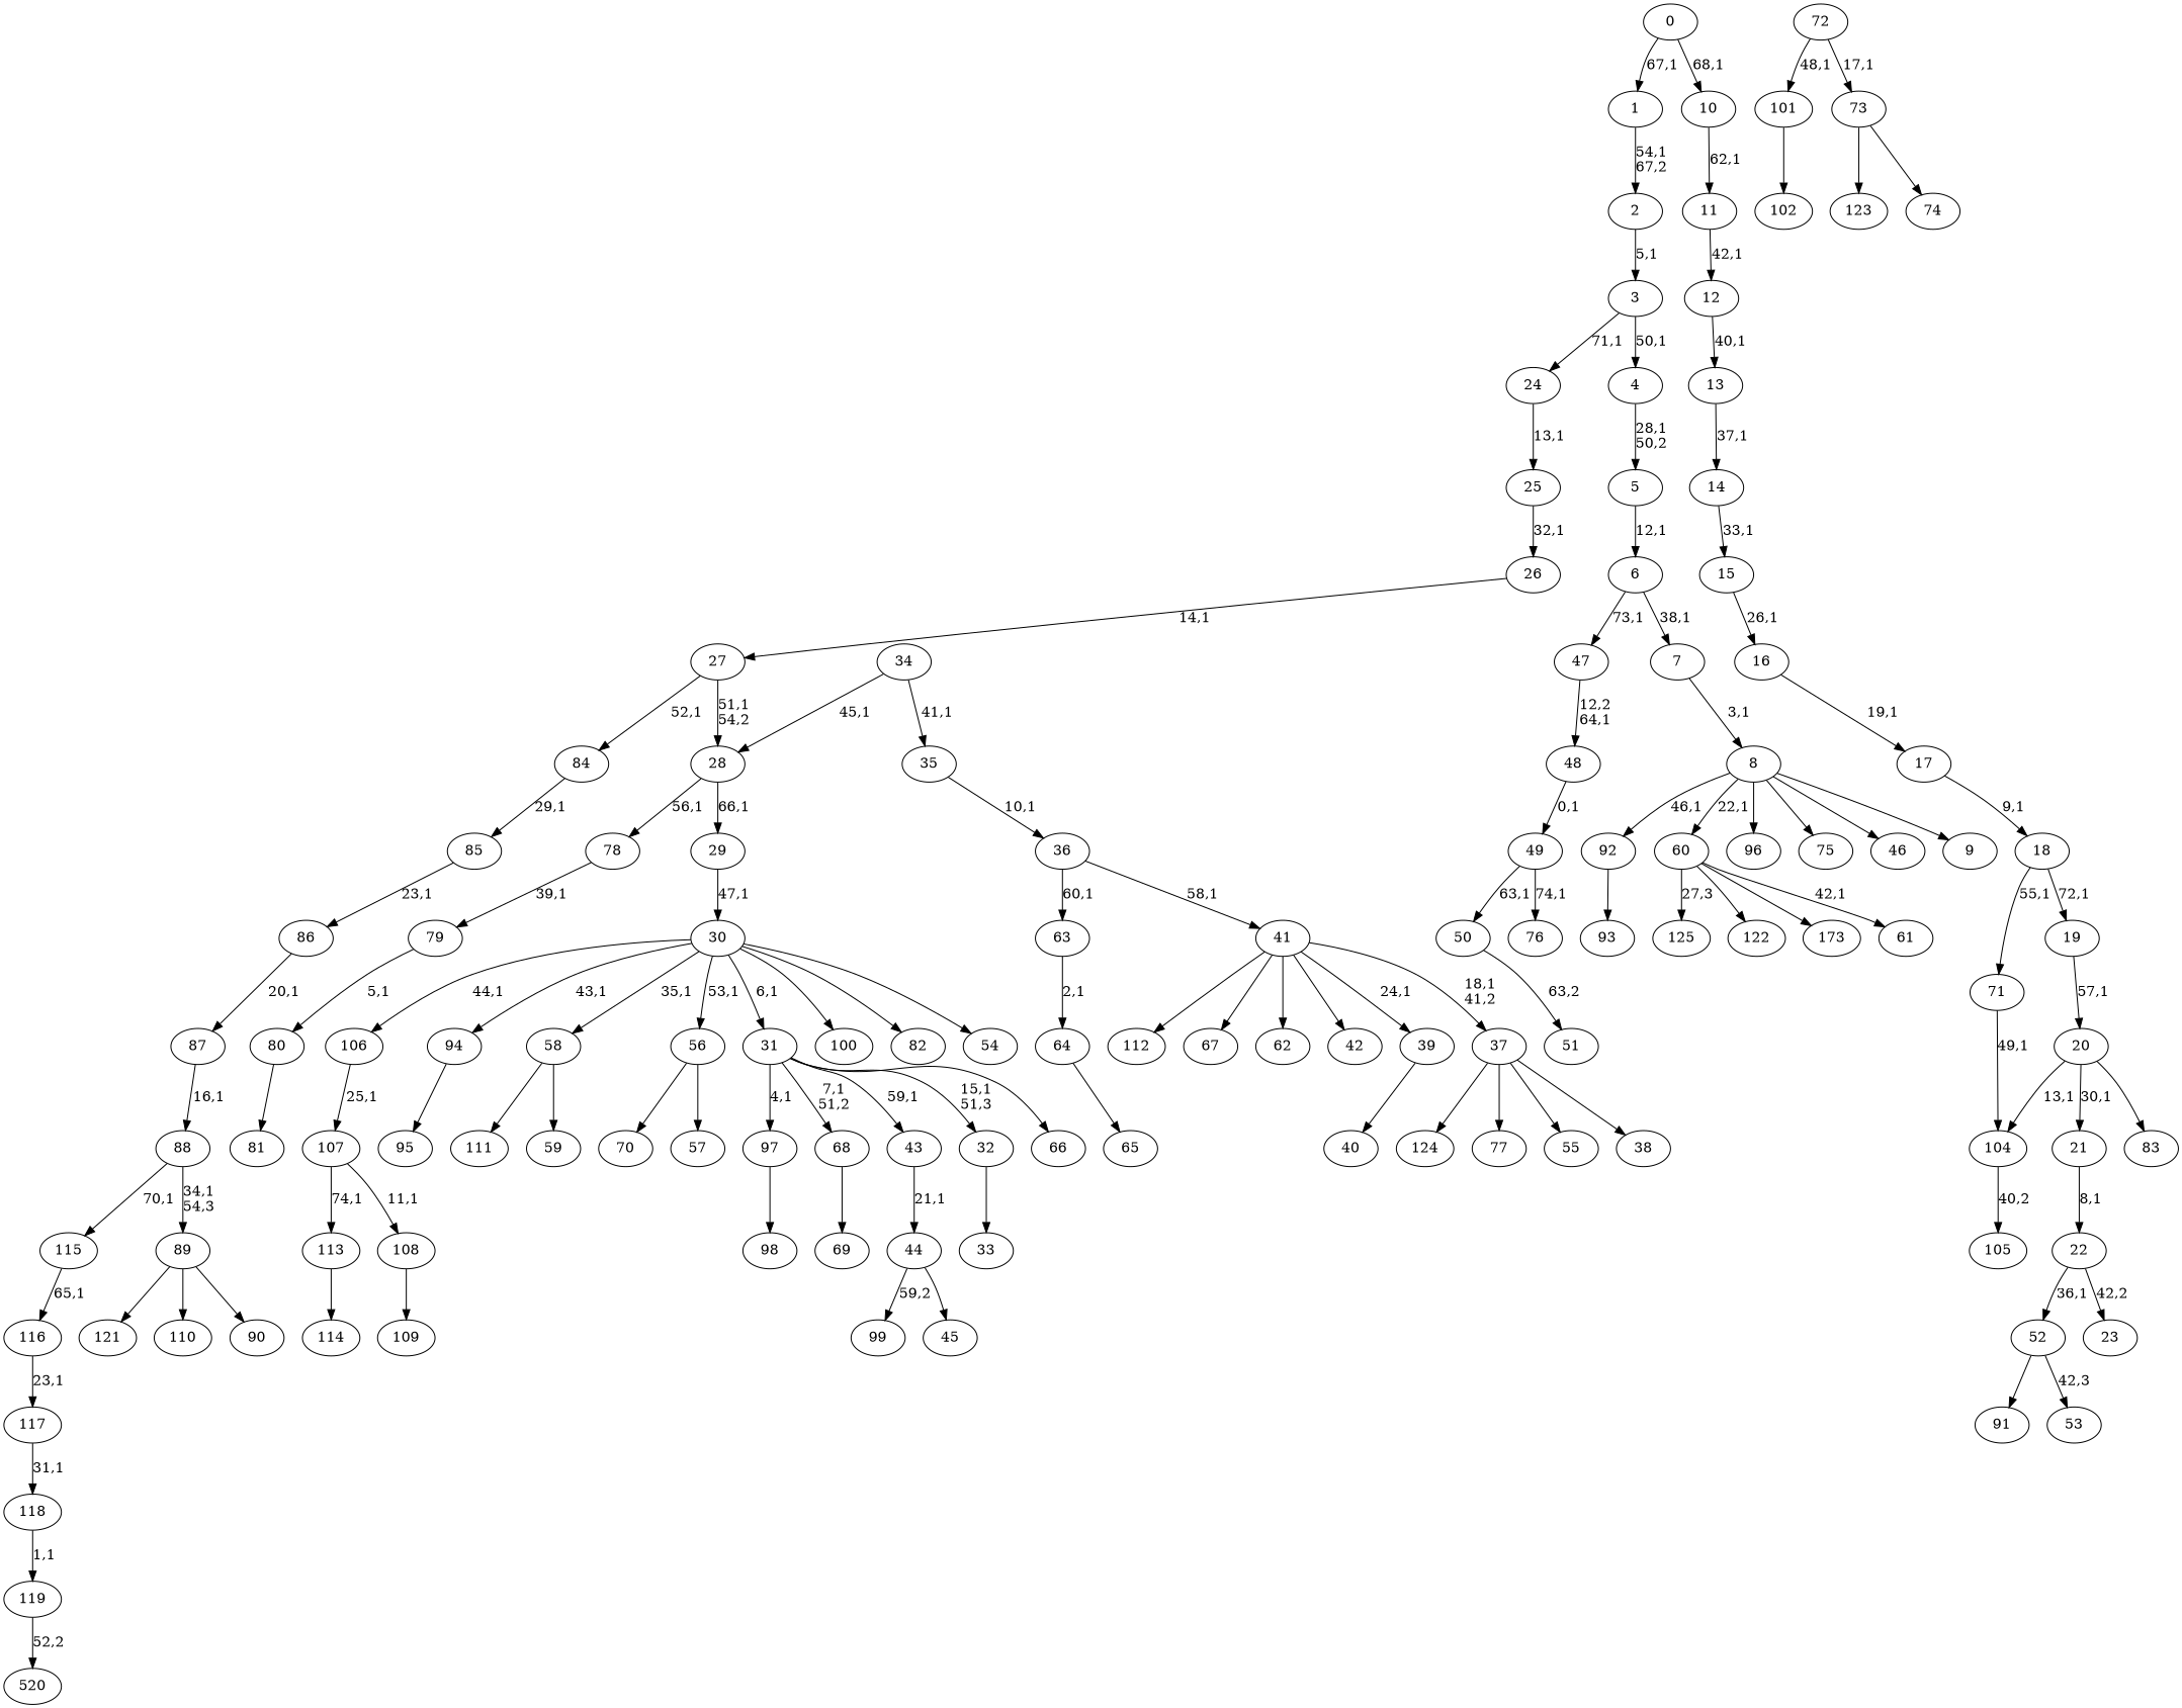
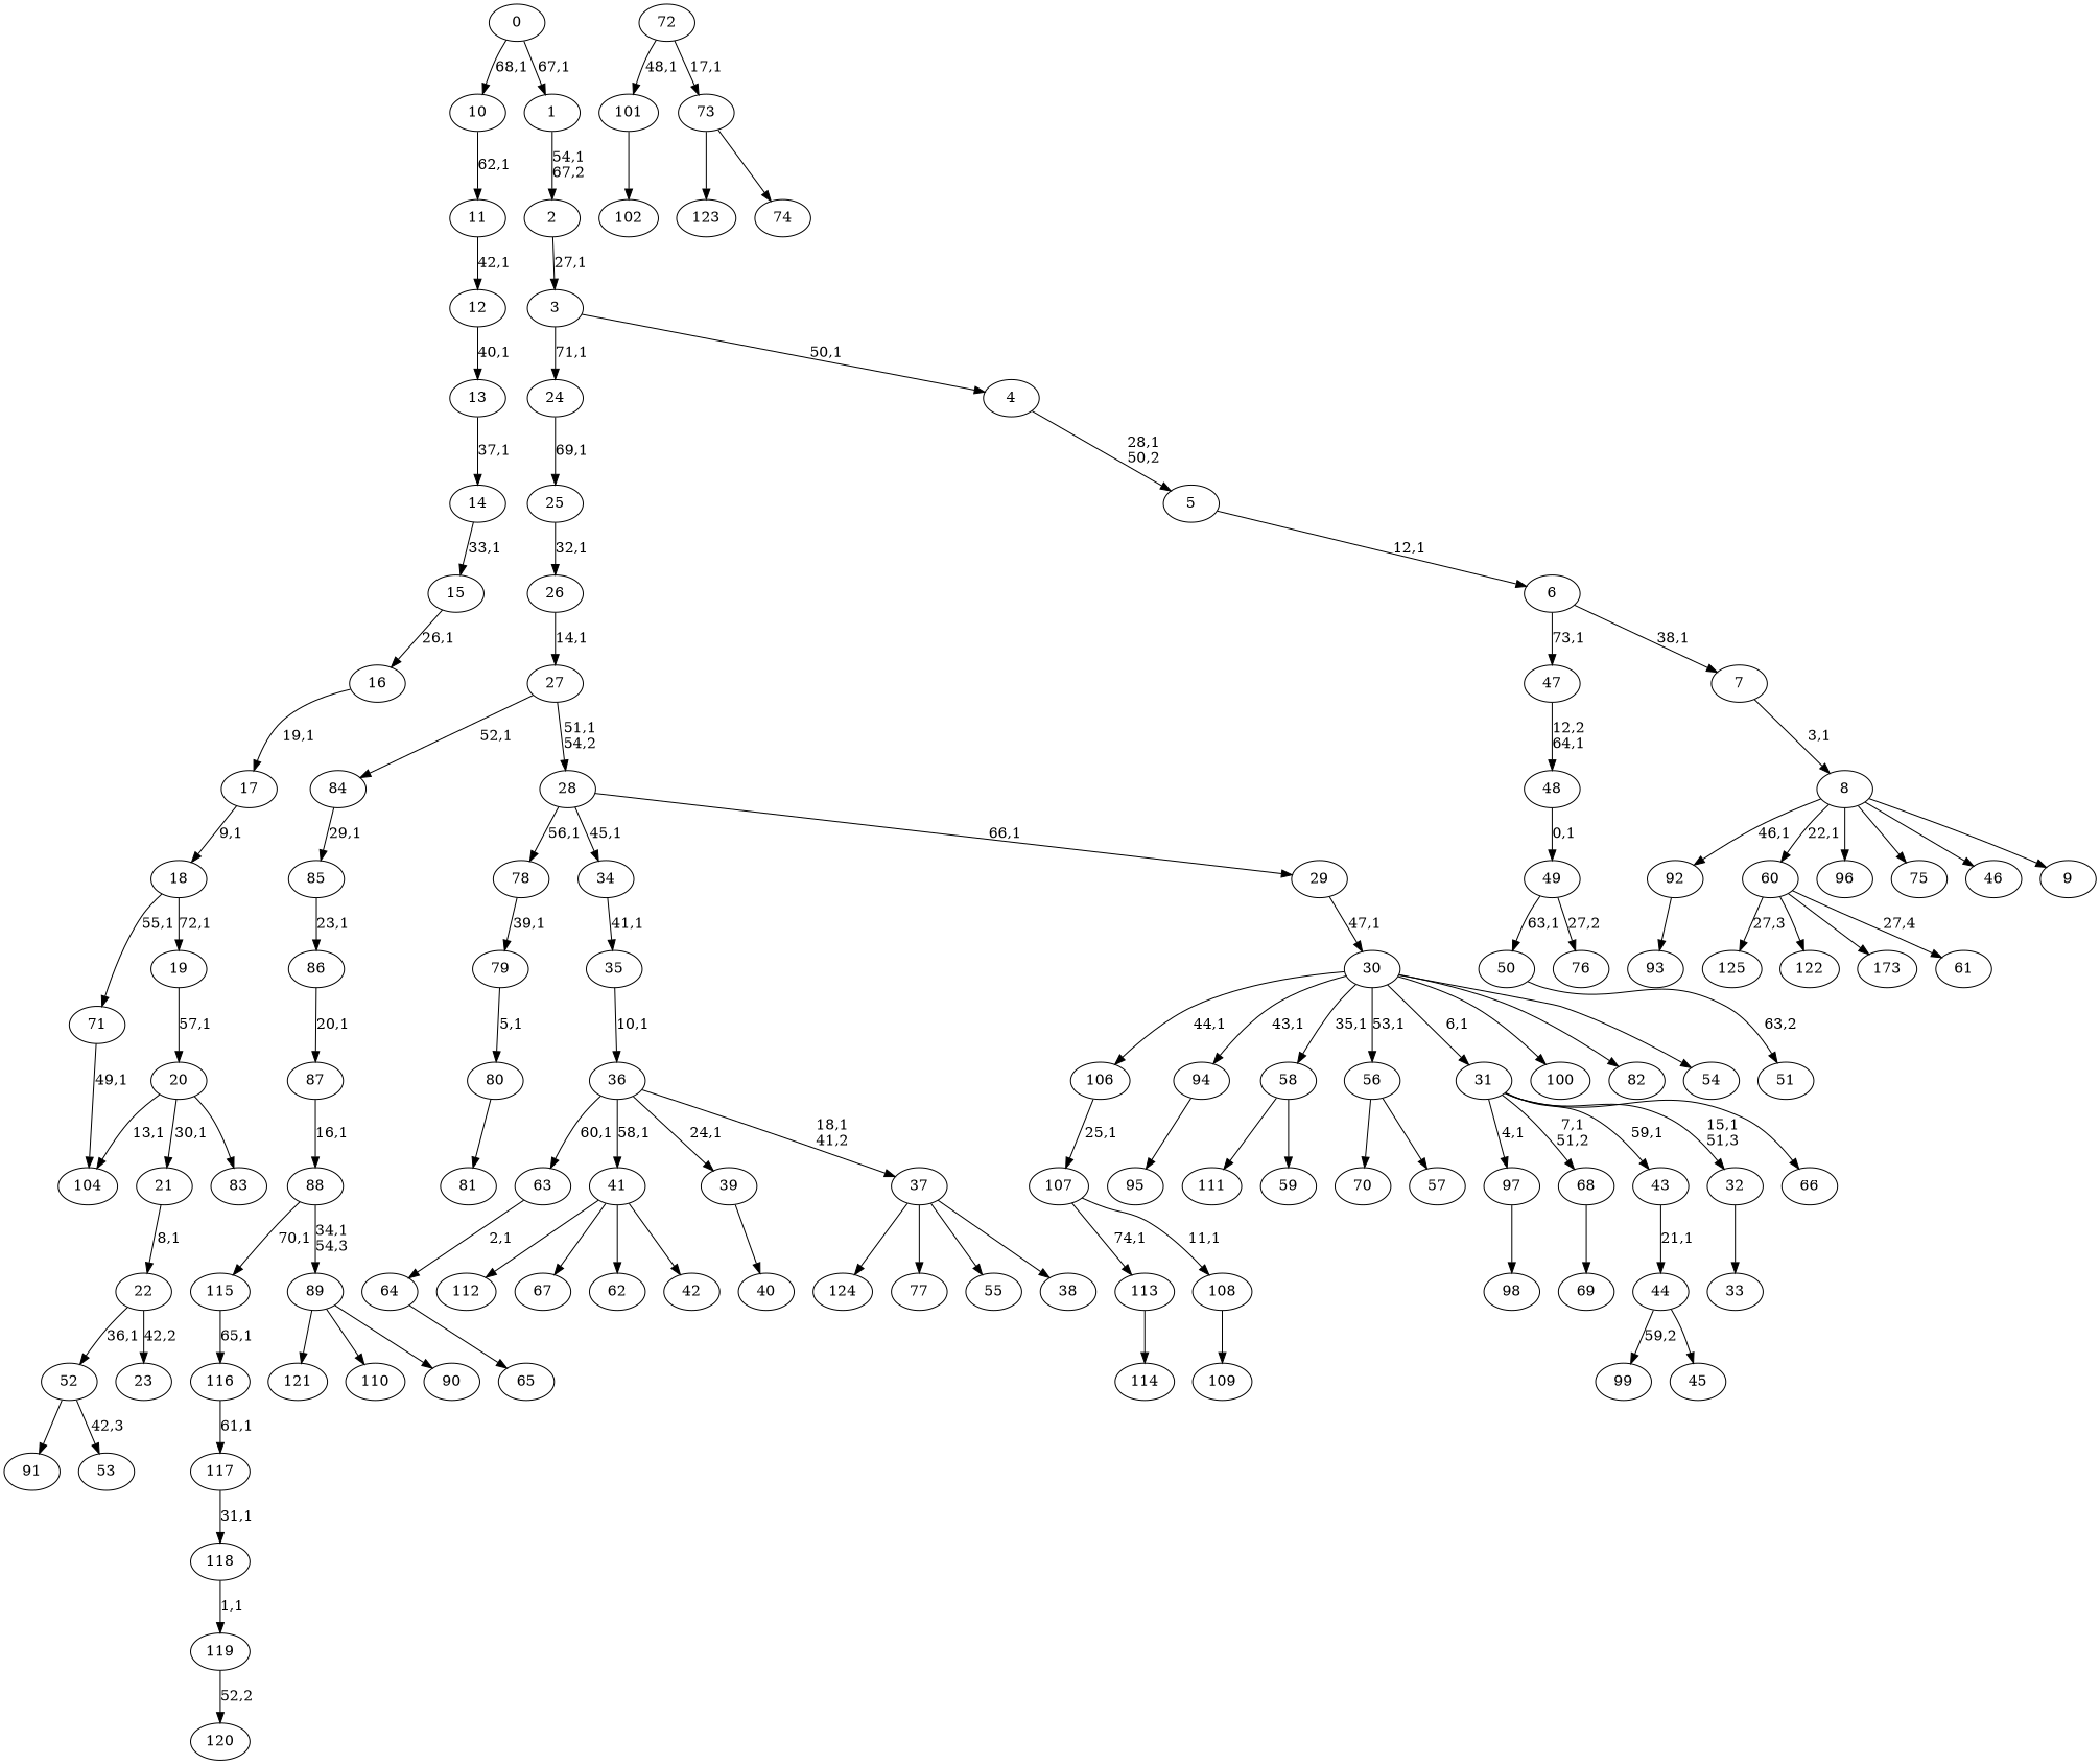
  digraph {
    fontname="DejaVu Serif"
    node [fontname="DejaVu Serif"]
    edge [fontname="DejaVu Serif"]
    119
-   120 [label=520]
+   120
    118
    117
    116
    115
    113
    114
    108
    109
    107
    106
    104
-   105
    101
    102
    97
    98
    94
    95
    92
    93
    89
    121
    110
    90
    88
    87
    86
    85
    84
    80
    81
    79
    78
    73
    123
    74
    72
    71
    68
    69
    64
    65
    63
    60
    125
    122
    n49 [label=173]
    61
    58
    111
    59
    56
    70
    57
    52
    91
    53
    50
    51
    49
    76
    48
    47
    44
    99
    45
    43
    41
    112
    67
    62
    42
    39
    40
    37
    124
    77
    55
    38
    36
    35
    34
    32
    33
    31
    66
    30
    100
    82
    54
    29
    28
    27
    26
    25
    24
    22
    23
    21
    20
    83
    19
    18
    17
    16
    15
    14
    13
    12
    11
    10
    8
    96
    75
    46
    9
    7
    6
    5
    4
    3
    2
    1
    0
    119 -> 120 [label="52,2"]
    118 -> 119 [label="1,1"]
    117 -> 118 [label="31,1"]
-   116 -> 117 [label="23,1"]
+   116 -> 117 [label="61,1"]
    115 -> 116 [label="65,1"]
    113 -> 114
    108 -> 109
    107 -> 113 [label="74,1"]
    107 -> 108 [label="11,1"]
    106 -> 107 [label="25,1"]
-   104 -> 105 [label="40,2"]
    101 -> 102
    97 -> 98
    94 -> 95
    92 -> 93
    89 -> 121
    89 -> 110
    89 -> 90
    88 -> 115 [label="70,1"]
    88 -> 89 [label="34,1\n54,3"]
    87 -> 88 [label="16,1"]
    86 -> 87 [label="20,1"]
    85 -> 86 [label="23,1"]
    84 -> 85 [label="29,1"]
    80 -> 81
    79 -> 80 [label="5,1"]
    78 -> 79 [label="39,1"]
    73 -> 123
    73 -> 74
    72 -> 101 [label="48,1"]
    72 -> 73 [label="17,1"]
    71 -> 104 [label="49,1"]
    68 -> 69
    64 -> 65
    63 -> 64 [label="2,1"]
    60 -> 125 [label="27,3"]
    60 -> 122
    60 -> n49
-   60 -> 61 [label="42,1"]
+   60 -> 61 [label="27,4"]
    58 -> 111
    58 -> 59
    56 -> 70
    56 -> 57
    52 -> 91
    52 -> 53 [label="42,3"]
    50 -> 51 [label="63,2"]
    49 -> 50 [label="63,1"]
-   49 -> 76 [label="74,1"]
+   49 -> 76 [label="27,2"]
    48 -> 49 [label="0,1"]
    47 -> 48 [label="12,2\n64,1"]
    44 -> 99 [label="59,2"]
    44 -> 45
    43 -> 44 [label="21,1"]
    41 -> 112
    41 -> 67
    41 -> 62
    41 -> 42
    39 -> 40
    37 -> 124
    37 -> 77
    37 -> 55
    37 -> 38
    36 -> 63 [label="60,1"]
    36 -> 41 [label="58,1"]
-   41 -> 39 [label="24,1"]
-   41 -> 37 [label="18,1\n41,2"]
+   36 -> 39 [label="24,1"]
+   36 -> 37 [label="18,1\n41,2"]
    35 -> 36 [label="10,1"]
    34 -> 35 [label="41,1"]
    32 -> 33
    31 -> 97 [label="4,1"]
    31 -> 68 [label="7,1\n51,2"]
    31 -> 43 [label="59,1"]
    31 -> 32 [label="15,1\n51,3"]
    31 -> 66
    30 -> 106 [label="44,1"]
    30 -> 94 [label="43,1"]
    30 -> 58 [label="35,1"]
    30 -> 56 [label="53,1"]
    30 -> 31 [label="6,1"]
    30 -> 100
    30 -> 82
    30 -> 54
    29 -> 30 [label="47,1"]
    28 -> 78 [label="56,1"]
-   34 -> 28 [label="45,1"]
+   28 -> 34 [label="45,1"]
    28 -> 29 [label="66,1"]
    27 -> 84 [label="52,1"]
    27 -> 28 [label="51,1\n54,2"]
    26 -> 27 [label="14,1"]
    25 -> 26 [label="32,1"]
-   24 -> 25 [label="13,1"]
+   24 -> 25 [label="69,1"]
    22 -> 52 [label="36,1"]
    22 -> 23 [label="42,2"]
    21 -> 22 [label="8,1"]
    20 -> 104 [label="13,1"]
    20 -> 21 [label="30,1"]
    20 -> 83
    19 -> 20 [label="57,1"]
    18 -> 71 [label="55,1"]
    18 -> 19 [label="72,1"]
    17 -> 18 [label="9,1"]
    16 -> 17 [label="19,1"]
    15 -> 16 [label="26,1"]
    14 -> 15 [label="33,1"]
    13 -> 14 [label="37,1"]
    12 -> 13 [label="40,1"]
    11 -> 12 [label="42,1"]
    10 -> 11 [label="62,1"]
    8 -> 92 [label="46,1"]
    8 -> 60 [label="22,1"]
    8 -> 96
    8 -> 75
    8 -> 46
    8 -> 9
    7 -> 8 [label="3,1"]
    6 -> 47 [label="73,1"]
    6 -> 7 [label="38,1"]
    5 -> 6 [label="12,1"]
    4 -> 5 [label="28,1\n50,2"]
    3 -> 24 [label="71,1"]
    3 -> 4 [label="50,1"]
-   2 -> 3 [label="5,1"]
+   2 -> 3 [label="27,1"]
    1 -> 2 [label="54,1\n67,2"]
    0 -> 10 [label="68,1"]
    0 -> 1 [label="67,1"]
  }
